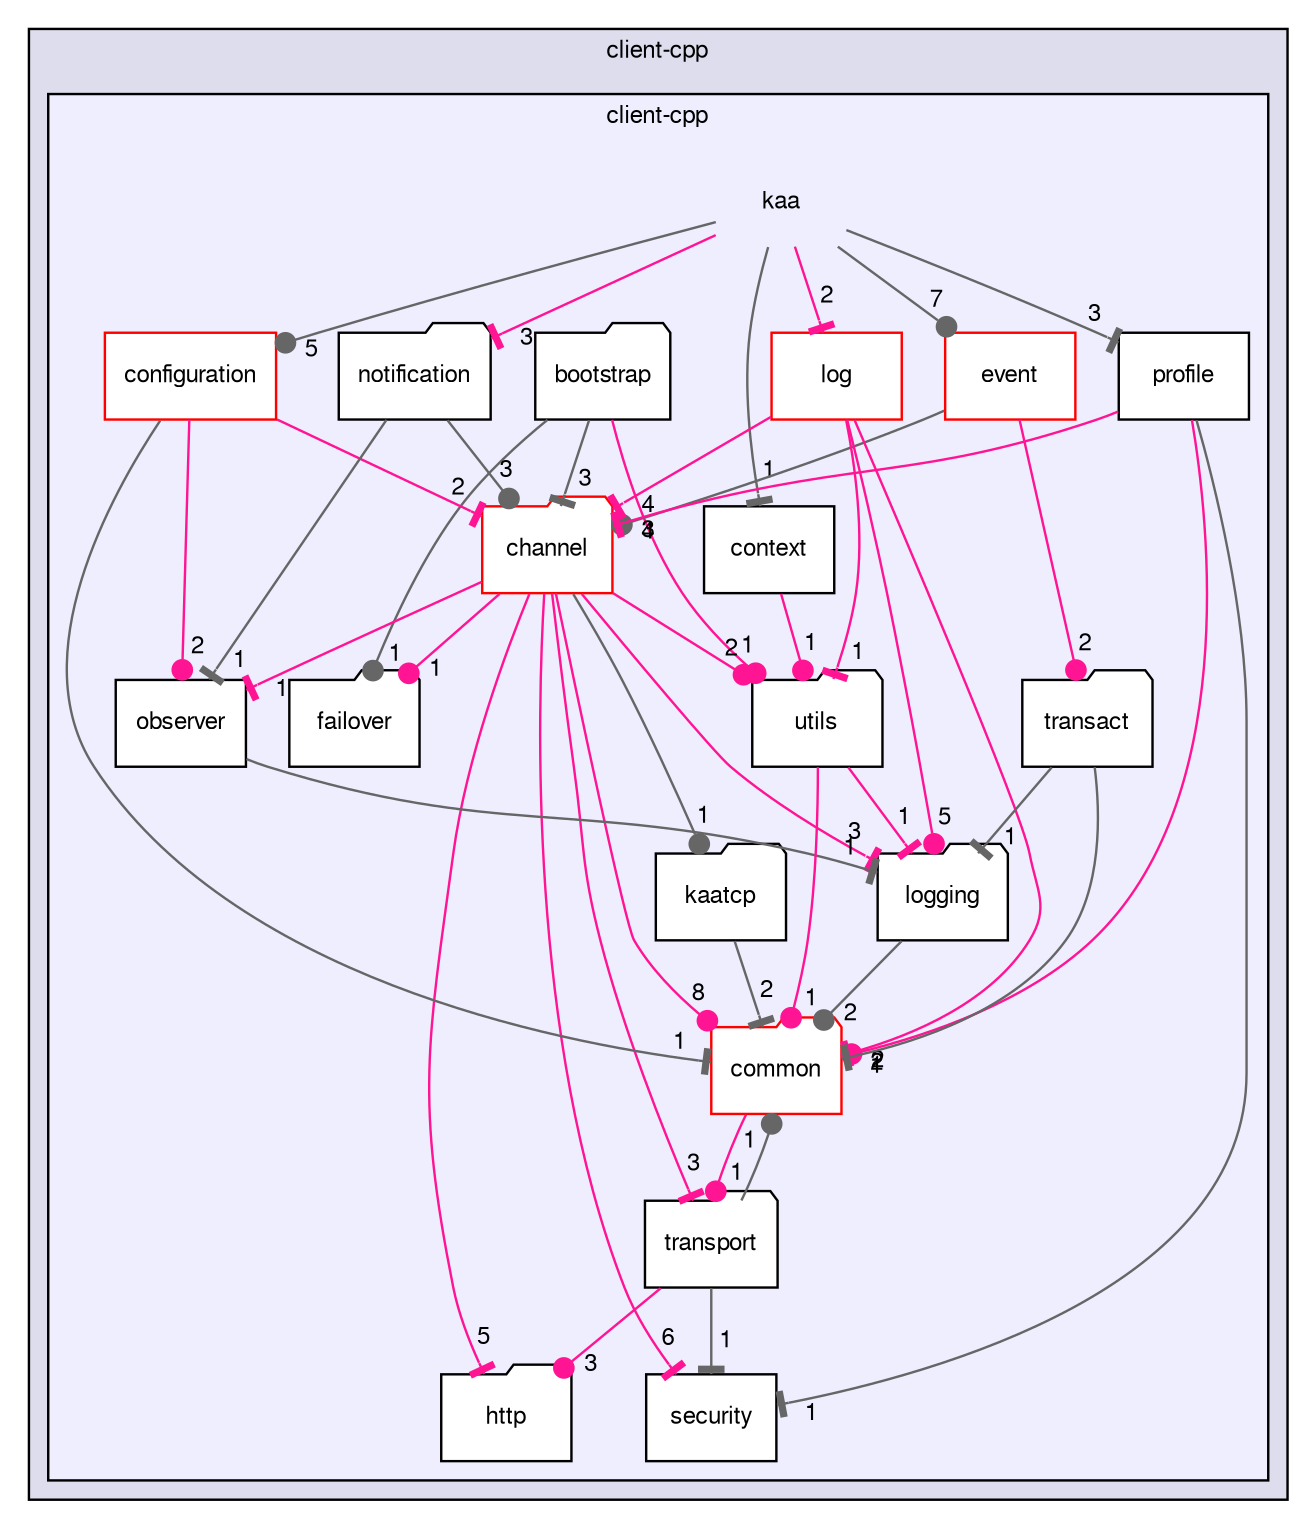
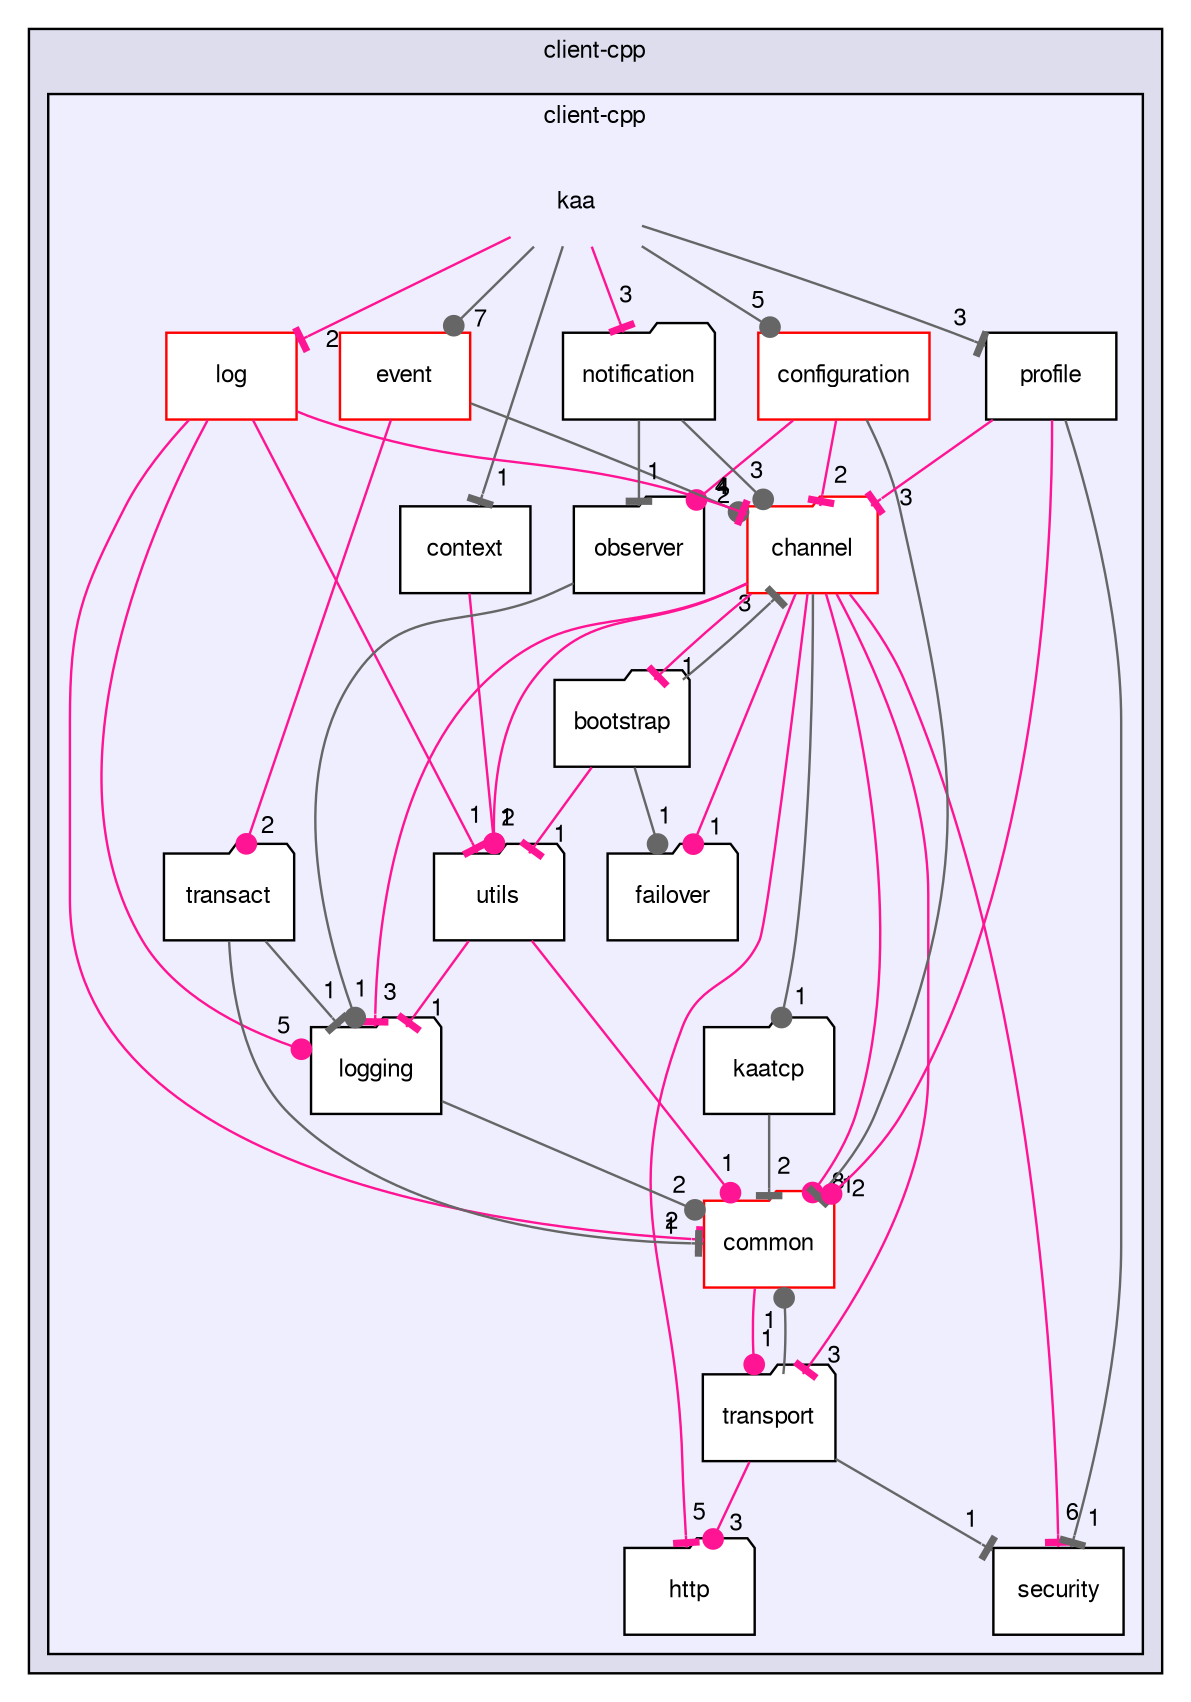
  digraph {
    compound=true
    node [fontname=FreeSans fontsize=10 shape=folder color=black fillcolor=white style=filled]
    edge [headlabel=1 labeldistance=1.5 labelfontname=FreeSans labelfontsize=10 color=deeppink arrowhead=tee]
    n1 [label=kaa shape=plaintext color="" fillcolor="" style=""]
    n2 [label=bootstrap]
    n3 [color=red label=channel]
    n4 [color=red label=common]
    n5 [color=red label=configuration shape=box]
    n6 [label=context shape=box]
    n7 [color=red label=event shape=box]
    n8 [label=failover]
    n9 [label=http]
    n10 [label=kaatcp]
    n11 [color=red label=log shape=box]
    n12 [label=logging]
    n13 [label=notification]
-   n14 [label=observer shape=box]
+   n14 [label=observer]
    n15 [label=profile shape=box]
    n16 [label=security shape=box]
    n17 [label=transact]
    n18 [label=transport]
    n19 [label=utils]
    subgraph cluster_1 {
      bgcolor="#ddddee"
      fontname=FreeSans
      fontsize=10
      label="client-cpp"
      pencolor=black
      subgraph cluster_2 {
        bgcolor="#eeeeff"
        fontname=FreeSans
        fontsize=10
        pencolor=black
        n1
        n2
        n3
        n4
        n5
        n6
        n7
        n8
        n9
        n10
        n11
        n12
        n13
        n14
        n15
        n16
        n17
        n18
        n19
      }
    }
    n1 -> n5 [headlabel=5 color=gray40 arrowhead=dot]
    n1 -> n6 [color=gray40]
    n1 -> n7 [headlabel=7 color=gray40 arrowhead=dot]
    n1 -> n11 [headlabel=2]
    n1 -> n13 [headlabel=3]
    n1 -> n15 [headlabel=3 color=gray40]
    n2 -> n3 [headlabel=3 color=gray40]
    n2 -> n8 [color=gray40 arrowhead=dot]
-   n2 -> n19 [arrowhead=dot]
-   n3 -> n14
+   n2 -> n19
+   n3 -> n2
    n3 -> n4 [headlabel=8 arrowhead=dot]
    n3 -> n8 [arrowhead=dot]
    n3 -> n9 [headlabel=5]
    n3 -> n10 [color=gray40 arrowhead=dot]
    n3 -> n12 [headlabel=3]
    n3 -> n16 [headlabel=6]
    n3 -> n18 [headlabel=3]
    n3 -> n19 [headlabel=2 arrowhead=dot]
    n4 -> n18 [arrowhead=dot]
    n5 -> n3 [headlabel=2]
    n5 -> n4 [color=gray40]
    n5 -> n14 [headlabel=2 arrowhead=dot]
    n6 -> n19 [arrowhead=dot]
    n7 -> n3 [headlabel=4 color=gray40 arrowhead=dot]
    n7 -> n17 [headlabel=2 arrowhead=dot]
    n10 -> n4 [headlabel=2 color=gray40]
    n11 -> n3 [headlabel=4]
    n11 -> n4 [headlabel=2]
    n11 -> n12 [headlabel=5 arrowhead=dot]
    n11 -> n19
    n12 -> n4 [headlabel=2 color=gray40 arrowhead=dot]
    n13 -> n3 [headlabel=3 color=gray40 arrowhead=dot]
    n13 -> n14 [color=gray40]
-   n14 -> n12 [color=gray40]
+   n14 -> n12 [color=gray40 arrowhead=dot]
    n15 -> n3 [headlabel=3]
    n15 -> n4 [headlabel=2 arrowhead=dot]
    n15 -> n16 [color=gray40]
    n17 -> n4 [color=gray40]
    n17 -> n12 [color=gray40]
    n18 -> n4 [color=gray40 arrowhead=dot]
    n18 -> n9 [headlabel=3 arrowhead=dot]
    n18 -> n16 [color=gray40]
    n19 -> n4 [arrowhead=dot]
    n19 -> n12
  }
